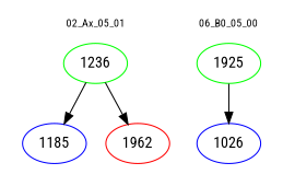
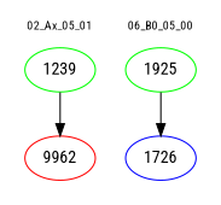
  digraph {
    fontname="Roboto Condensed"
    node [color=green fontname="Roboto Condensed"]
    edge [color=black fontname="Roboto Condensed"]
-   n1 [label=1236]
-   n2 [color=blue label=1185]
-   n3 [color=red label=1962]
+   n1 [label=1239]
+   n3 [color=red label=9962]
    n4 [label=1925]
-   n5 [color=blue label=1026]
+   n5 [color=blue label=1726]
    subgraph cluster_1 {
      color=white
      fontsize=10
      label="02_Ax_05_01"
      n1
-     n2
      n3
    }
    subgraph cluster_2 {
      color=white
      fontsize=10
      label="06_B0_05_00"
      n4
      n5
    }
-   n1 -> n2
    n1 -> n3
    n4 -> n5
  }
